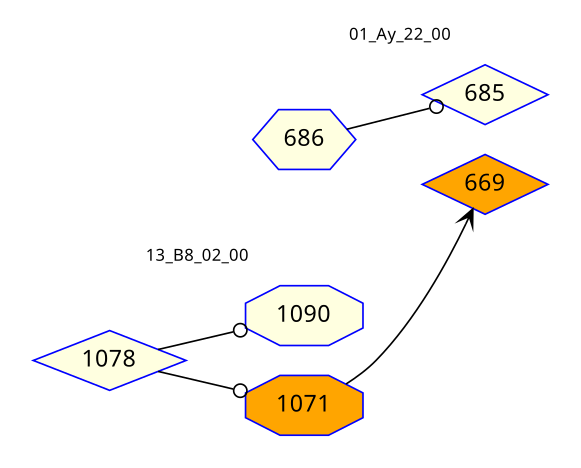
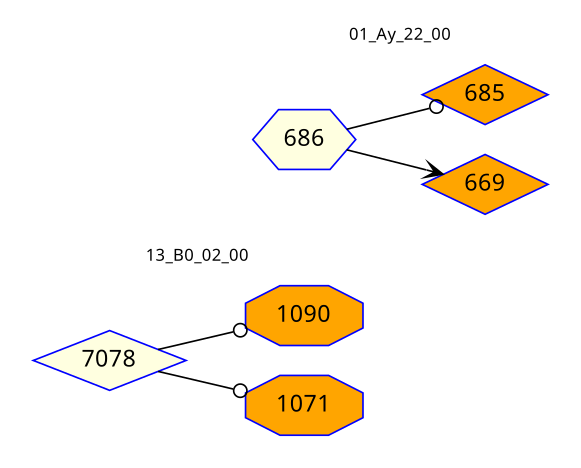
  digraph {
    fontname="Noto Sans"
    rankdir=LR
    node [color=blue fillcolor=lightyellow fontname="Noto Sans" shape=diamond style=filled]
    edge [arrowhead=odot color=black fontname="Noto Sans"]
    n1 [label=686 shape=hexagon]
    n2 [fillcolor=orange label=669]
-   n3 [label=685]
-   n4 [label=1078]
+   n3 [fillcolor=orange label=685]
+   n4 [label=7078]
    n5 [fillcolor=orange label=1071 shape=octagon]
-   n6 [label=1090 shape=octagon]
+   n6 [fillcolor=orange label=1090 shape=octagon]
    subgraph cluster_1 {
      color=white
      fontsize=10
      label="01_Ay_22_00"
      n1
      n2
      n3
    }
    subgraph cluster_2 {
      color=white
      fontsize=10
-     label="13_B8_02_00"
+     label="13_B0_02_00"
      n4
      n5
      n6
    }
-   n5 -> n2 [arrowhead=vee]
+   n1 -> n2 [arrowhead=vee]
    n1 -> n3
    n4 -> n5
    n4 -> n6
  }
